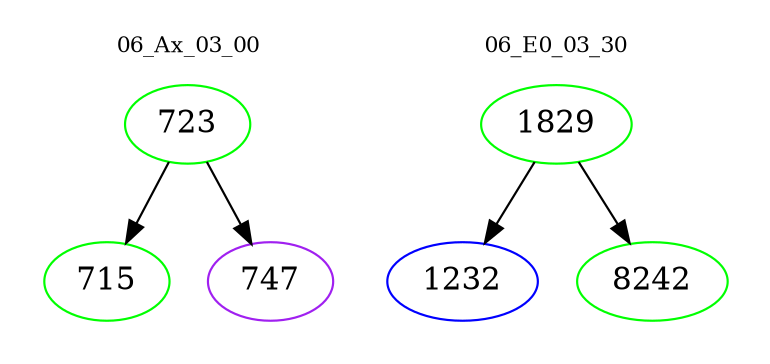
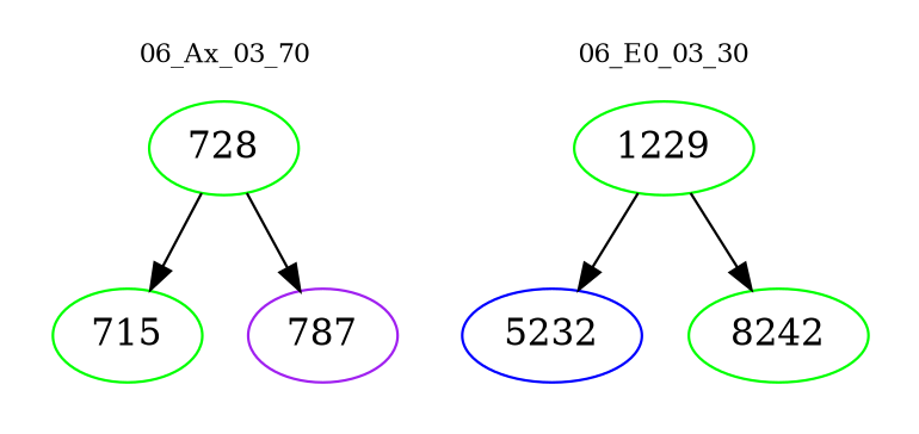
  digraph {
    node [color=green]
    edge [color=black]
-   n1 [label=723]
+   n1 [label=728]
    n2 [label=715]
-   n3 [color=purple label=747]
-   n4 [label=1829]
-   n5 [color=blue label=1232]
+   n3 [color=purple label=787]
+   n4 [label=1229]
+   n5 [color=blue label=5232]
    n6 [label=8242]
    subgraph cluster_1 {
      color=white
      fontsize=10
-     label="06_Ax_03_00"
+     label="06_Ax_03_70"
      n1
      n2
      n3
    }
    subgraph cluster_2 {
      color=white
      fontsize=10
      label="06_E0_03_30"
      n4
      n5
      n6
    }
    n1 -> n2
    n1 -> n3
    n4 -> n5
    n4 -> n6
  }
